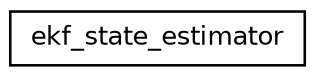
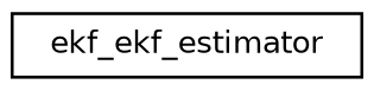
  digraph {
    rankdir=TB
-   n1 [color=black fillcolor=white fontname=Helvetica fontsize=10 height=0.2 label=ekf_state_estimator shape=record style=filled width=0.4]
+   n1 [color=black fillcolor=white fontname=Helvetica fontsize=10 height=0.2 label=ekf_ekf_estimator shape=record style=filled width=0.4]
  }
